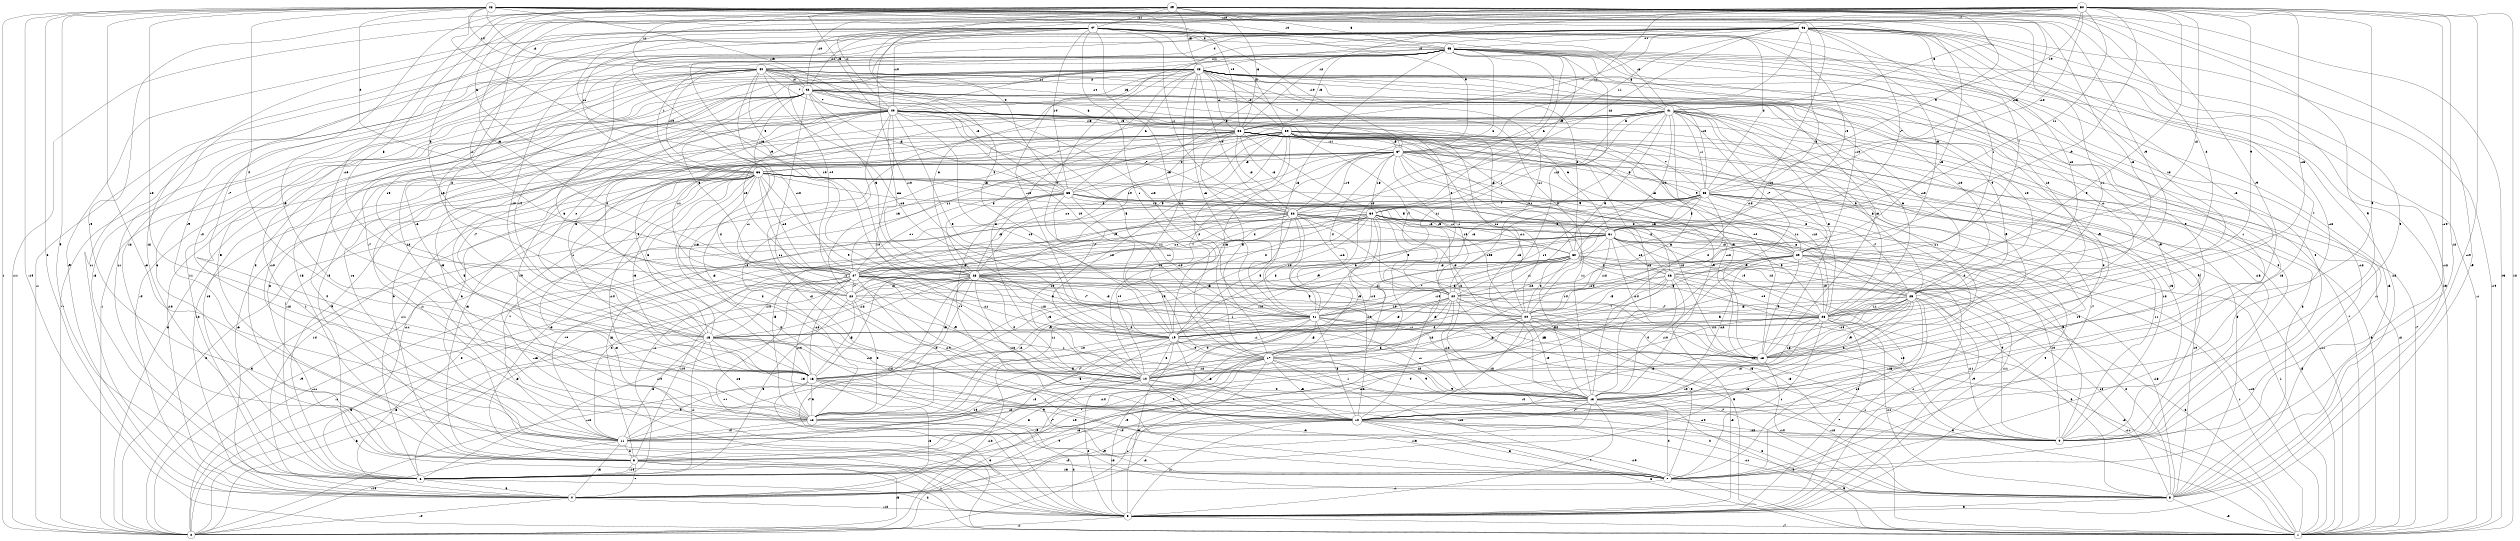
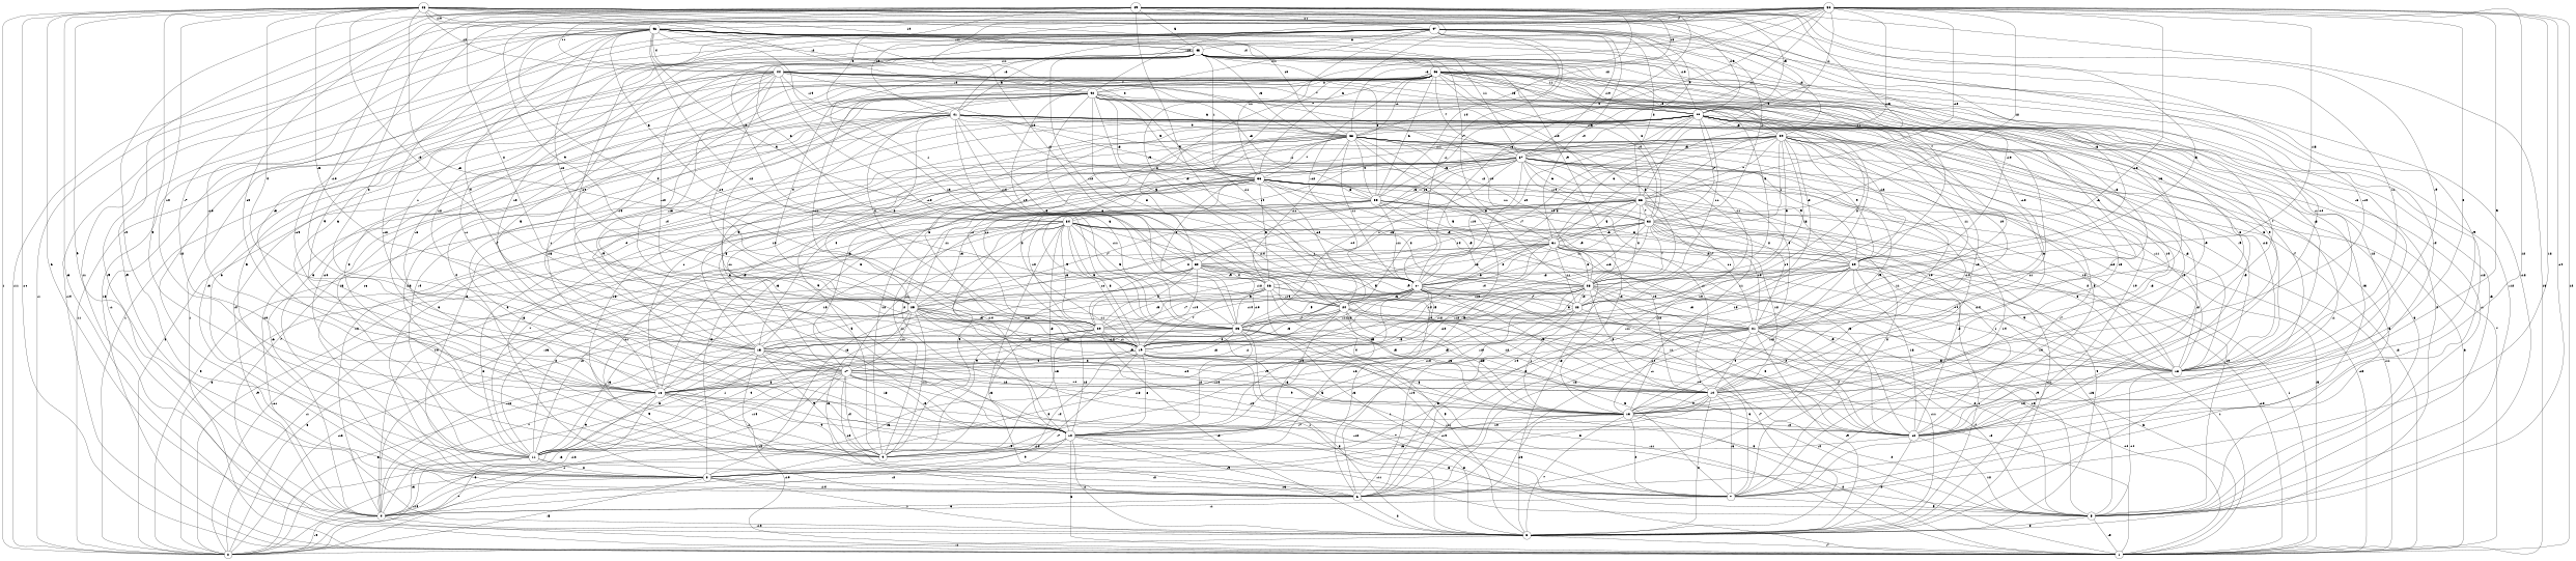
  graph {
    fontname="Helvetica,Arial,sans-serif"
    node [shape=circle]
    50
    1
    2
    5
    6
    7
    9
    13
    14
    16
    19
    23
    24
    25
    26
    27
    28
    31
    32
    33
    37
    38
    40
    41
    42
    46
    3
    4
    10
    8
    12
    11
    18
    17
    15
    21
    20
    22
    29
    30
    36
    34
    35
    39
    43
    44
    45
    49
    47
    48
    50 -- 1 [label=12]
    50 -- 2 [label=-11]
    50 -- 5 [label=-14]
    50 -- 6 [label=12]
    50 -- 7 [label=12]
    50 -- 9 [label=-14]
    50 -- 13 [label=9]
    50 -- 14 [label=3]
    50 -- 16 [label=10]
    50 -- 19 [label=4]
    50 -- 23 [label=-13]
    50 -- 24 [label=-9]
    50 -- 25 [label=9]
    50 -- 26 [label=-2]
    50 -- 27 [label=-6]
    50 -- 28 [label=-13]
    50 -- 31 [label=11]
    50 -- 32 [label=12]
    50 -- 33 [label=-10]
    50 -- 37 [label=11]
    50 -- 38 [label=12]
    50 -- 40 [label=-1]
    50 -- 41 [label=10]
    50 -- 42 [label=-10]
    50 -- 46 [label=-7]
    5 -- 1 [label=-5]
    5 -- 3 [label=3]
    6 -- 3 [label=2]
    6 -- 4 [label=3]
    7 -- 5 [label=5]
    7 -- 4 [label=-1]
    13 -- 1 [label=2]
    13 -- 6 [label=-13]
    13 -- 7 [label=2]
    13 -- 3 [label=7]
    13 -- 10 [label=-7]
    13 -- 8 [label=-6]
    13 -- 12 [label=-2]
    14 -- 5 [label=2]
    14 -- 7 [label=-6]
    14 -- 13 [label=4]
    14 -- 3 [label=2]
    14 -- 8 [label=3]
    14 -- 11 [label=10]
    16 -- 1 [label=-10]
    16 -- 2 [label=6]
    16 -- 7 [label=-9]
    16 -- 9 [label=9]
    16 -- 4 [label=-6]
    16 -- 12 [label=3]
    16 -- 11 [label=9]
    19 -- 2 [label=-12]
    19 -- 5 [label=-14]
    19 -- 14 [label=3]
    19 -- 3 [label=8]
    19 -- 4 [label=-7]
    19 -- 10 [label=-8]
    19 -- 8 [label=-4]
    19 -- 18 [label=5]
    19 -- 17 [label=4]
    23 -- 1 [label=-11]
    23 -- 5 [label=-11]
    23 -- 7 [label=1]
    23 -- 14 [label=13]
    23 -- 19 [label=4]
    23 -- 3 [label=7]
    23 -- 10 [label=-2]
    23 -- 11 [label=4]
    23 -- 17 [label=-8]
    23 -- 15 [label=2]
    24 -- 1 [label=-8]
    24 -- 7 [label=5]
    24 -- 9 [label=-6]
    24 -- 13 [label=-12]
    24 -- 14 [label=12]
    24 -- 16 [label=-1]
    24 -- 19 [label=-3]
    24 -- 23 [label=-7]
    24 -- 4 [label=9]
    24 -- 8 [label=5]
    24 -- 21 [label=10]
    25 -- 2 [label=-12]
    25 -- 5 [label=6]
    25 -- 6 [label=-8]
    25 -- 7 [label=10]
    25 -- 9 [label=-11]
    25 -- 13 [label=2]
    25 -- 14 [label=-9]
    25 -- 23 [label=11]
    25 -- 3 [label=1]
    25 -- 11 [label=-3]
    25 -- 18 [label=-14]
    25 -- 17 [label=-11]
    25 -- 15 [label=5]
    25 -- 20 [label=-3]
    26 -- 5 [label=2]
    26 -- 9 [label=13]
    26 -- 13 [label=4]
    26 -- 19 [label=7]
    26 -- 23 [label=-10]
    26 -- 24 [label=-14]
    26 -- 3 [label=5]
    26 -- 4 [label=-12]
    26 -- 21 [label=14]
    26 -- 20 [label=-5]
    27 -- 2 [label=3]
    27 -- 5 [label=10]
    27 -- 6 [label=-3]
    27 -- 14 [label=-9]
    27 -- 16 [label=-12]
    27 -- 19 [label=-11]
    27 -- 23 [label=5]
    27 -- 24 [label=-6]
    27 -- 3 [label=-11]
    27 -- 10 [label=-14]
    27 -- 8 [label=-14]
    27 -- 12 [label=-14]
    27 -- 15 [label=-14]
    27 -- 21 [label=3]
    27 -- 20 [label=-7]
    27 -- 22 [label=-7]
    28 -- 1 [label=6]
    28 -- 2 [label=-5]
    28 -- 6 [label=-14]
    28 -- 9 [label=12]
    28 -- 14 [label=4]
    28 -- 16 [label=-5]
    28 -- 19 [label=-12]
    28 -- 3 [label=-7]
    28 -- 10 [label=-12]
    28 -- 12 [label=-4]
    28 -- 18 [label=1]
    28 -- 15 [label=-12]
    28 -- 21 [label=-3]
    28 -- 20 [label=-14]
    28 -- 22 [label=-2]
    31 -- 1 [label=-10]
    31 -- 2 [label=-11]
    31 -- 19 [label=-12]
    31 -- 23 [label=-4]
    31 -- 25 [label=-9]
    31 -- 26 [label=12]
    31 -- 27 [label=2]
    31 -- 28 [label=8]
    31 -- 3 [label=-9]
    31 -- 12 [label=-9]
    31 -- 11 [label=-13]
    31 -- 18 [label=-14]
    31 -- 20 [label=-12]
    31 -- 22 [label=11]
    31 -- 29 [label=-2]
    32 -- 14 [label=12]
    32 -- 19 [label=5]
    32 -- 24 [label=-12]
    32 -- 27 [label=11]
    32 -- 28 [label=7]
    32 -- 31 [label=-6]
    32 -- 3 [label=-11]
    32 -- 10 [label=-12]
    32 -- 8 [label=-8]
    32 -- 12 [label=-5]
    32 -- 18 [label=3]
    32 -- 21 [label=10]
    32 -- 29 [label=2]
    32 -- 30 [label=14]
    33 -- 1 [label=-5]
    33 -- 5 [label=10]
    33 -- 9 [label=11]
    33 -- 19 [label=6]
    33 -- 25 [label=-7]
    33 -- 27 [label=-9]
    33 -- 28 [label=2]
    33 -- 31 [label=5]
    33 -- 32 [label=7]
    33 -- 3 [label=4]
    33 -- 11 [label=7]
    33 -- 18 [label=2]
    33 -- 21 [label=14]
    33 -- 20 [label=2]
    33 -- 22 [label=-7]
    33 -- 30 [label=13]
    37 -- 1 [label=-11]
    37 -- 6 [label=-11]
    37 -- 7 [label=14]
    37 -- 9 [label=12]
    37 -- 13 [label=11]
    37 -- 14 [label=-14]
    37 -- 16 [label=-5]
    37 -- 23 [label=-12]
    37 -- 24 [label=1]
    37 -- 27 [label=-10]
    37 -- 32 [label=-14]
    37 -- 33 [label=6]
    37 -- 4 [label=-6]
    37 -- 8 [label=-3]
    37 -- 11 [label=6]
    37 -- 18 [label=-12]
    37 -- 21 [label=4]
    37 -- 29 [label=9]
    37 -- 36 [label=-5]
    37 -- 34 [label=13]
    38 -- 1 [label=-2]
    38 -- 6 [label=9]
    38 -- 9 [label=13]
    38 -- 13 [label=-9]
    38 -- 16 [label=1]
    38 -- 23 [label=8]
    38 -- 26 [label=-11]
    38 -- 27 [label=11]
    38 -- 28 [label=8]
    38 -- 32 [label=-2]
    38 -- 37 [label=-11]
    38 -- 8 [label=6]
    38 -- 12 [label=5]
    38 -- 18 [label=-11]
    38 -- 17 [label=5]
    38 -- 20 [label=-1]
    38 -- 29 [label=-8]
    38 -- 36 [label=7]
    38 -- 34 [label=-3]
    38 -- 35 [label=4]
    40 -- 5 [label=3]
    40 -- 6 [label=13]
    40 -- 7 [label=-2]
    40 -- 9 [label=9]
    40 -- 13 [label=13]
    40 -- 14 [label=14]
    40 -- 19 [label=3]
    40 -- 27 [label=10]
    40 -- 28 [label=11]
    40 -- 31 [label=6]
    40 -- 32 [label=-7]
    40 -- 38 [label=-13]
    40 -- 4 [label=-10]
    40 -- 8 [label=8]
    40 -- 12 [label=-5]
    40 -- 11 [label=-4]
    40 -- 18 [label=-12]
    40 -- 17 [label=10]
    40 -- 15 [label=5]
    40 -- 21 [label=10]
    40 -- 22 [label=2]
    40 -- 30 [label=-5]
    40 -- 39 [label=-6]
    41 -- 1 [label=-7]
    41 -- 2 [label=8]
    41 -- 9 [label=-13]
    41 -- 14 [label=6]
    41 -- 16 [label=-13]
    41 -- 23 [label=6]
    41 -- 24 [label=5]
    41 -- 25 [label=6]
-   41 -- 26 [label=-7]
    41 -- 28 [label=14]
    41 -- 33 [label=-1]
    41 -- 38 [label=9]
    41 -- 10 [label=3]
    41 -- 12 [label=-4]
    41 -- 11 [label=13]
    41 -- 18 [label=-9]
    41 -- 17 [label=-6]
    41 -- 21 [label=11]
    41 -- 22 [label=11]
    41 -- 29 [label=-12]
    41 -- 30 [label=-14]
    42 -- 1 [label=7]
    42 -- 5 [label=-1]
    42 -- 9 [label=4]
    42 -- 16 [label=-7]
    42 -- 23 [label=6]
    42 -- 24 [label=8]
    42 -- 27 [label=5]
    42 -- 28 [label=5]
    42 -- 38 [label=6]
    42 -- 40 [label=7]
    42 -- 3 [label=-1]
    42 -- 4 [label=-4]
    42 -- 10 [label=11]
    42 -- 8 [label=13]
    42 -- 11 [label=-10]
    42 -- 18 [label=3]
    42 -- 15 [label=-4]
    42 -- 20 [label=2]
    42 -- 36 [label=5]
    42 -- 35 [label=-8]
    46 -- 1 [label=-14]
    46 -- 2 [label=-1]
    46 -- 5 [label=-12]
    46 -- 13 [label=7]
    46 -- 16 [label=-10]
    46 -- 19 [label=4]
    46 -- 23 [label=12]
    46 -- 25 [label=12]
    46 -- 26 [label=1]
    46 -- 28 [label=-9]
    46 -- 31 [label=-7]
    46 -- 37 [label=11]
    46 -- 38 [label=7]
    46 -- 4 [label=11]
    46 -- 10 [label=-12]
    46 -- 18 [label=-6]
    46 -- 15 [label=2]
    46 -- 29 [label=7]
    46 -- 30 [label=3]
    46 -- 34 [label=6]
    46 -- 43 [label=-4]
    46 -- 44 [label=4]
    46 -- 45 [label=-11]
    3 -- 1 [label=-7]
    3 -- 2 [label=-1]
    4 -- 2 [label=-4]
    4 -- 3 [label=-12]
    10 -- 1 [label=3]
    10 -- 5 [label=-11]
    10 -- 6 [label=-9]
    10 -- 7 [label=3]
    10 -- 9 [label=-12]
    10 -- 3 [label=-1]
    10 -- 4 [label=-2]
    10 -- 8 [label=9]
    8 -- 2 [label=-5]
    8 -- 6 [label=-14]
    8 -- 7 [label=13]
    8 -- 3 [label=1]
    8 -- 4 [label=7]
    12 -- 5 [label=12]
    12 -- 3 [label=2]
    12 -- 11 [label=-4]
    11 -- 2 [label=-14]
    11 -- 7 [label=-2]
    11 -- 4 [label=-3]
    11 -- 8 [label=2]
    18 -- 5 [label=-14]
    18 -- 12 [label=10]
    17 -- 1 [label=8]
    17 -- 2 [label=1]
    17 -- 6 [label=10]
    17 -- 7 [label=-12]
    17 -- 9 [label=-4]
    17 -- 13 [label=9]
    17 -- 14 [label=12]
    17 -- 16 [label=8]
    17 -- 4 [label=-4]
    17 -- 10 [label=-5]
    17 -- 11 [label=-14]
    15 -- 2 [label=6]
    15 -- 6 [label=-1]
    15 -- 9 [label=9]
    15 -- 13 [label=-12]
    15 -- 14 [label=-10]
    15 -- 10 [label=13]
    15 -- 12 [label=-13]
    15 -- 11 [label=3]
    21 -- 1 [label=-12]
    21 -- 5 [label=-7]
    21 -- 13 [label=-1]
    21 -- 14 [label=4]
    21 -- 16 [label=10]
    21 -- 3 [label=-9]
    21 -- 10 [label=8]
    21 -- 12 [label=-7]
    21 -- 18 [label=10]
    21 -- 17 [label=-5]
    21 -- 15 [label=2]
    20 -- 1 [label=3]
    20 -- 9 [label=-3]
    20 -- 13 [label=-9]
    20 -- 19 [label=-1]
    20 -- 3 [label=-8]
    20 -- 4 [label=7]
    20 -- 10 [label=12]
    20 -- 11 [label=1]
    22 -- 6 [label=5]
    22 -- 13 [label=1]
    22 -- 16 [label=-5]
    22 -- 12 [label=3]
    22 -- 20 [label=-12]
    29 -- 1 [label=1]
    29 -- 5 [label=-13]
    29 -- 6 [label=12]
    29 -- 9 [label=14]
    29 -- 13 [label=-12]
    29 -- 23 [label=10]
    29 -- 27 [label=-8]
    29 -- 3 [label=1]
    29 -- 10 [label=-10]
    29 -- 12 [label=13]
    29 -- 11 [label=-2]
    29 -- 18 [label=9]
    30 -- 2 [label=-1]
    30 -- 7 [label=-13]
    30 -- 9 [label=9]
    30 -- 13 [label=14]
    30 -- 19 [label=-14]
    30 -- 23 [label=3]
-   30 -- 24 [label=-1]
    30 -- 25 [label=12]
    30 -- 26 [label=4]
    30 -- 12 [label=11]
    30 -- 11 [label=2]
    30 -- 21 [label=7]
    30 -- 20 [label=2]
    30 -- 22 [label=-9]
    36 -- 1 [label=-13]
    36 -- 2 [label=3]
    36 -- 6 [label=-11]
    36 -- 7 [label=2]
    36 -- 13 [label=-2]
    36 -- 14 [label=-1]
    36 -- 16 [label=-3]
    36 -- 19 [label=9]
    36 -- 25 [label=11]
    36 -- 26 [label=5]
    36 -- 27 [label=-12]
    36 -- 32 [label=11]
    36 -- 3 [label=-8]
    36 -- 4 [label=14]
    36 -- 10 [label=2]
    36 -- 12 [label=-14]
    36 -- 18 [label=12]
    36 -- 15 [label=3]
    36 -- 22 [label=2]
    36 -- 35 [label=-5]
    34 -- 1 [label=1]
    34 -- 2 [label=-9]
    34 -- 6 [label=-1]
    34 -- 9 [label=9]
    34 -- 14 [label=-5]
    34 -- 16 [label=13]
    34 -- 19 [label=3]
    34 -- 23 [label=5]
    34 -- 24 [label=5]
    34 -- 27 [label=-14]
    34 -- 28 [label=1]
    34 -- 31 [label=-5]
    34 -- 4 [label=8]
    34 -- 10 [label=-3]
    34 -- 12 [label=-3]
    34 -- 17 [label=11]
    34 -- 20 [label=-3]
    34 -- 30 [label=-11]
    35 -- 2 [label=3]
    35 -- 14 [label=10]
    35 -- 25 [label=-3]
    35 -- 27 [label=-11]
    35 -- 28 [label=-5]
    35 -- 31 [label=5]
    35 -- 32 [label=12]
    35 -- 10 [label=-14]
    35 -- 8 [label=-3]
    35 -- 21 [label=11]
    35 -- 20 [label=10]
    35 -- 29 [label=8]
    39 -- 1 [label=6]
    39 -- 5 [label=8]
    39 -- 6 [label=-12]
    39 -- 7 [label=-7]
    39 -- 13 [label=10]
    39 -- 14 [label=12]
    39 -- 19 [label=2]
    39 -- 24 [label=-7]
    39 -- 27 [label=8]
    39 -- 28 [label=5]
    39 -- 31 [label=1]
    39 -- 33 [label=7]
    39 -- 37 [label=-5]
    39 -- 4 [label=12]
    39 -- 12 [label=10]
    39 -- 18 [label=-3]
    39 -- 17 [label=-6]
    39 -- 15 [label=4]
    39 -- 20 [label=11]
    39 -- 22 [label=13]
    39 -- 29 [label=9]
    43 -- 2 [label=1]
    43 -- 5 [label=-6]
    43 -- 6 [label=11]
    43 -- 7 [label=13]
    43 -- 9 [label=8]
    43 -- 13 [label=-9]
    43 -- 14 [label=8]
    43 -- 19 [label=-11]
    43 -- 23 [label=14]
    43 -- 24 [label=-11]
    43 -- 25 [label=4]
    43 -- 27 [label=-12]
    43 -- 28 [label=8]
    43 -- 32 [label=-4]
    43 -- 33 [label=-10]
    43 -- 37 [label=7]
    43 -- 38 [label=-1]
    43 -- 40 [label=13]
    43 -- 42 [label=2]
    43 -- 3 [label=4]
    43 -- 10 [label=-9]
    43 -- 8 [label=3]
    43 -- 12 [label=12]
    43 -- 11 [label=5]
    43 -- 15 [label=14]
    43 -- 21 [label=-6]
    43 -- 30 [label=2]
    43 -- 35 [label=6]
    43 -- 39 [label=-4]
    44 -- 1 [label=1]
    44 -- 2 [label=11]
    44 -- 6 [label=-3]
    44 -- 7 [label=-3]
    44 -- 16 [label=-6]
    44 -- 19 [label=-13]
    44 -- 23 [label=-10]
    44 -- 25 [label=-10]
    44 -- 28 [label=10]
    44 -- 40 [label=7]
    44 -- 41 [label=-14]
    44 -- 42 [label=-4]
    44 -- 8 [label=6]
    44 -- 12 [label=-7]
    44 -- 18 [label=-8]
    44 -- 17 [label=5]
    44 -- 21 [label=-10]
    44 -- 36 [label=-10]
    44 -- 35 [label=-3]
    45 -- 1 [label=-1]
    45 -- 5 [label=-12]
    45 -- 6 [label=11]
    45 -- 7 [label=-12]
    45 -- 13 [label=9]
    45 -- 16 [label=6]
    45 -- 19 [label=-10]
    45 -- 23 [label=12]
    45 -- 24 [label=-12]
    45 -- 32 [label=6]
    45 -- 38 [label=-3]
    45 -- 40 [label=11]
    45 -- 41 [label=5]
    45 -- 10 [label=1]
    45 -- 12 [label=-4]
    45 -- 18 [label=-1]
    45 -- 17 [label=12]
    45 -- 15 [label=10]
    45 -- 21 [label=-8]
    45 -- 29 [label=-10]
    45 -- 36 [label=1]
    45 -- 34 [label=6]
    45 -- 35 [label=8]
    45 -- 44 [label=-11]
    49 -- 1 [label=13]
    49 -- 16 [label=-7]
    49 -- 25 [label=2]
    49 -- 27 [label=3]
    49 -- 33 [label=-13]
    49 -- 38 [label=-6]
    49 -- 40 [label=-5]
    49 -- 41 [label=8]
    49 -- 3 [label=-9]
    49 -- 10 [label=9]
    49 -- 11 [label=-4]
    49 -- 18 [label=-9]
    49 -- 15 [label=-10]
    49 -- 22 [label=5]
    49 -- 36 [label=6]
    49 -- 35 [label=4]
    49 -- 43 [label=13]
    49 -- 44 [label=11]
    49 -- 45 [label=5]
    49 -- 47 [label=-11]
    47 -- 1 [label=13]
    47 -- 16 [label=-5]
    47 -- 19 [label=-10]
    47 -- 27 [label=-1]
    47 -- 31 [label=-4]
    47 -- 32 [label=-1]
    47 -- 33 [label=2]
    47 -- 37 [label=-10]
    47 -- 40 [label=-10]
    47 -- 41 [label=-6]
    47 -- 42 [label=-11]
    47 -- 4 [label=-9]
    47 -- 10 [label=-1]
    47 -- 8 [label=12]
    47 -- 12 [label=-9]
    47 -- 17 [label=1]
    47 -- 21 [label=13]
    47 -- 29 [label=-6]
    47 -- 36 [label=11]
    47 -- 34 [label=-2]
    47 -- 35 [label=14]
    47 -- 39 [label=-2]
    47 -- 45 [label=8]
    48 -- 1 [label=-14]
    48 -- 2 [label=1]
    48 -- 6 [label=9]
    48 -- 9 [label=5]
    48 -- 13 [label=-12]
    48 -- 14 [label=-10]
    48 -- 16 [label=10]
    48 -- 23 [label=-3]
    48 -- 25 [label=-9]
    48 -- 33 [label=9]
    48 -- 37 [label=9]
    48 -- 38 [label=10]
    48 -- 40 [label=-13]
    48 -- 42 [label=-2]
    48 -- 46 [label=-10]
    48 -- 3 [label=-3]
    48 -- 4 [label=6]
    48 -- 18 [label=11]
    48 -- 15 [label=4]
    48 -- 20 [label=-5]
    48 -- 36 [label=2]
    48 -- 44 [label=14]
    48 -- 45 [label=10]
  }
